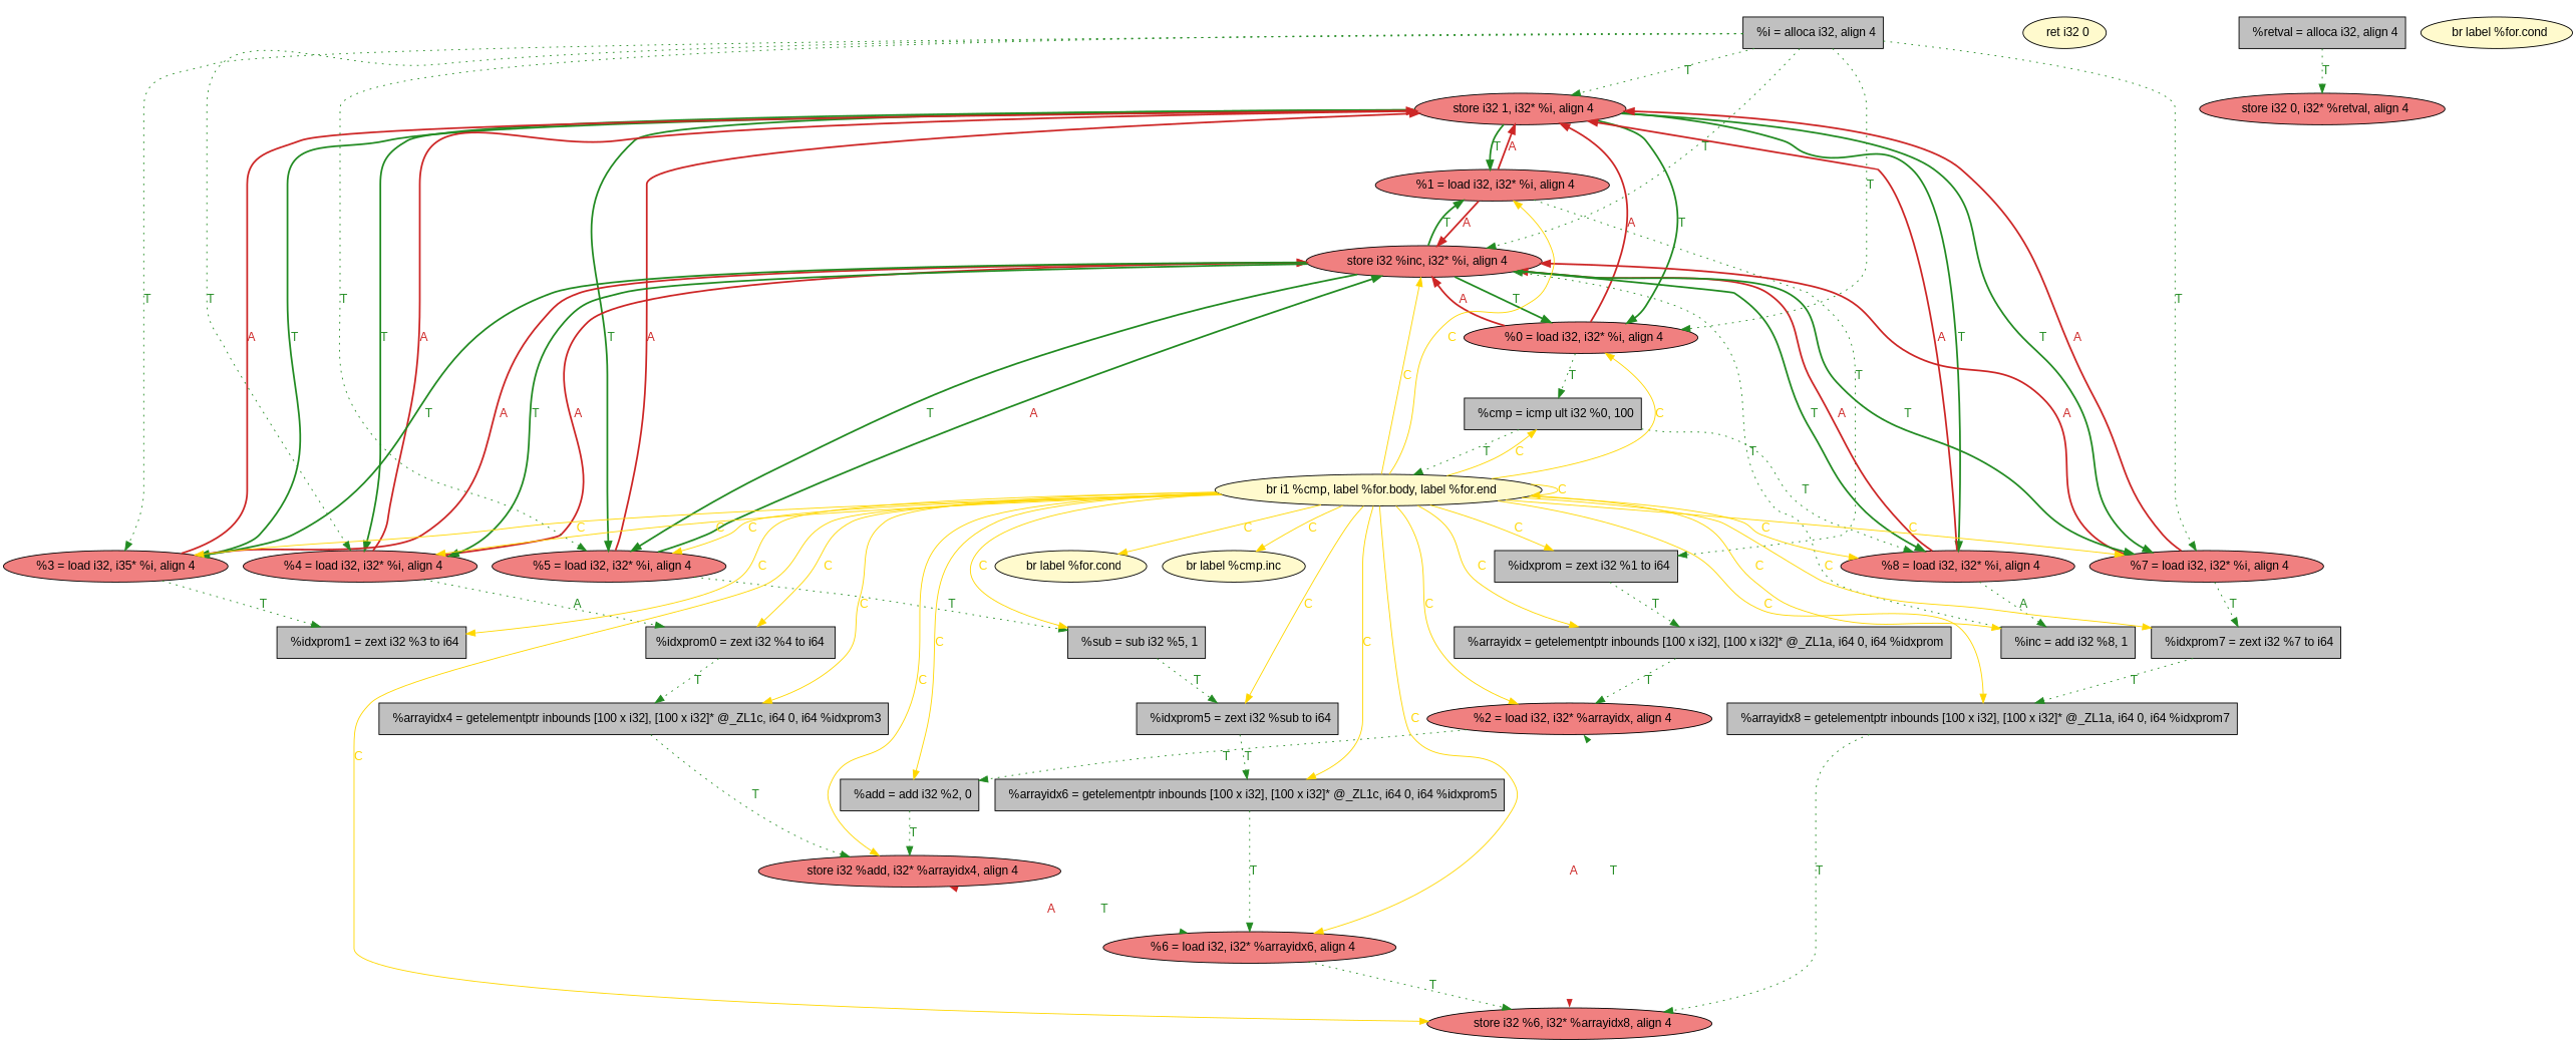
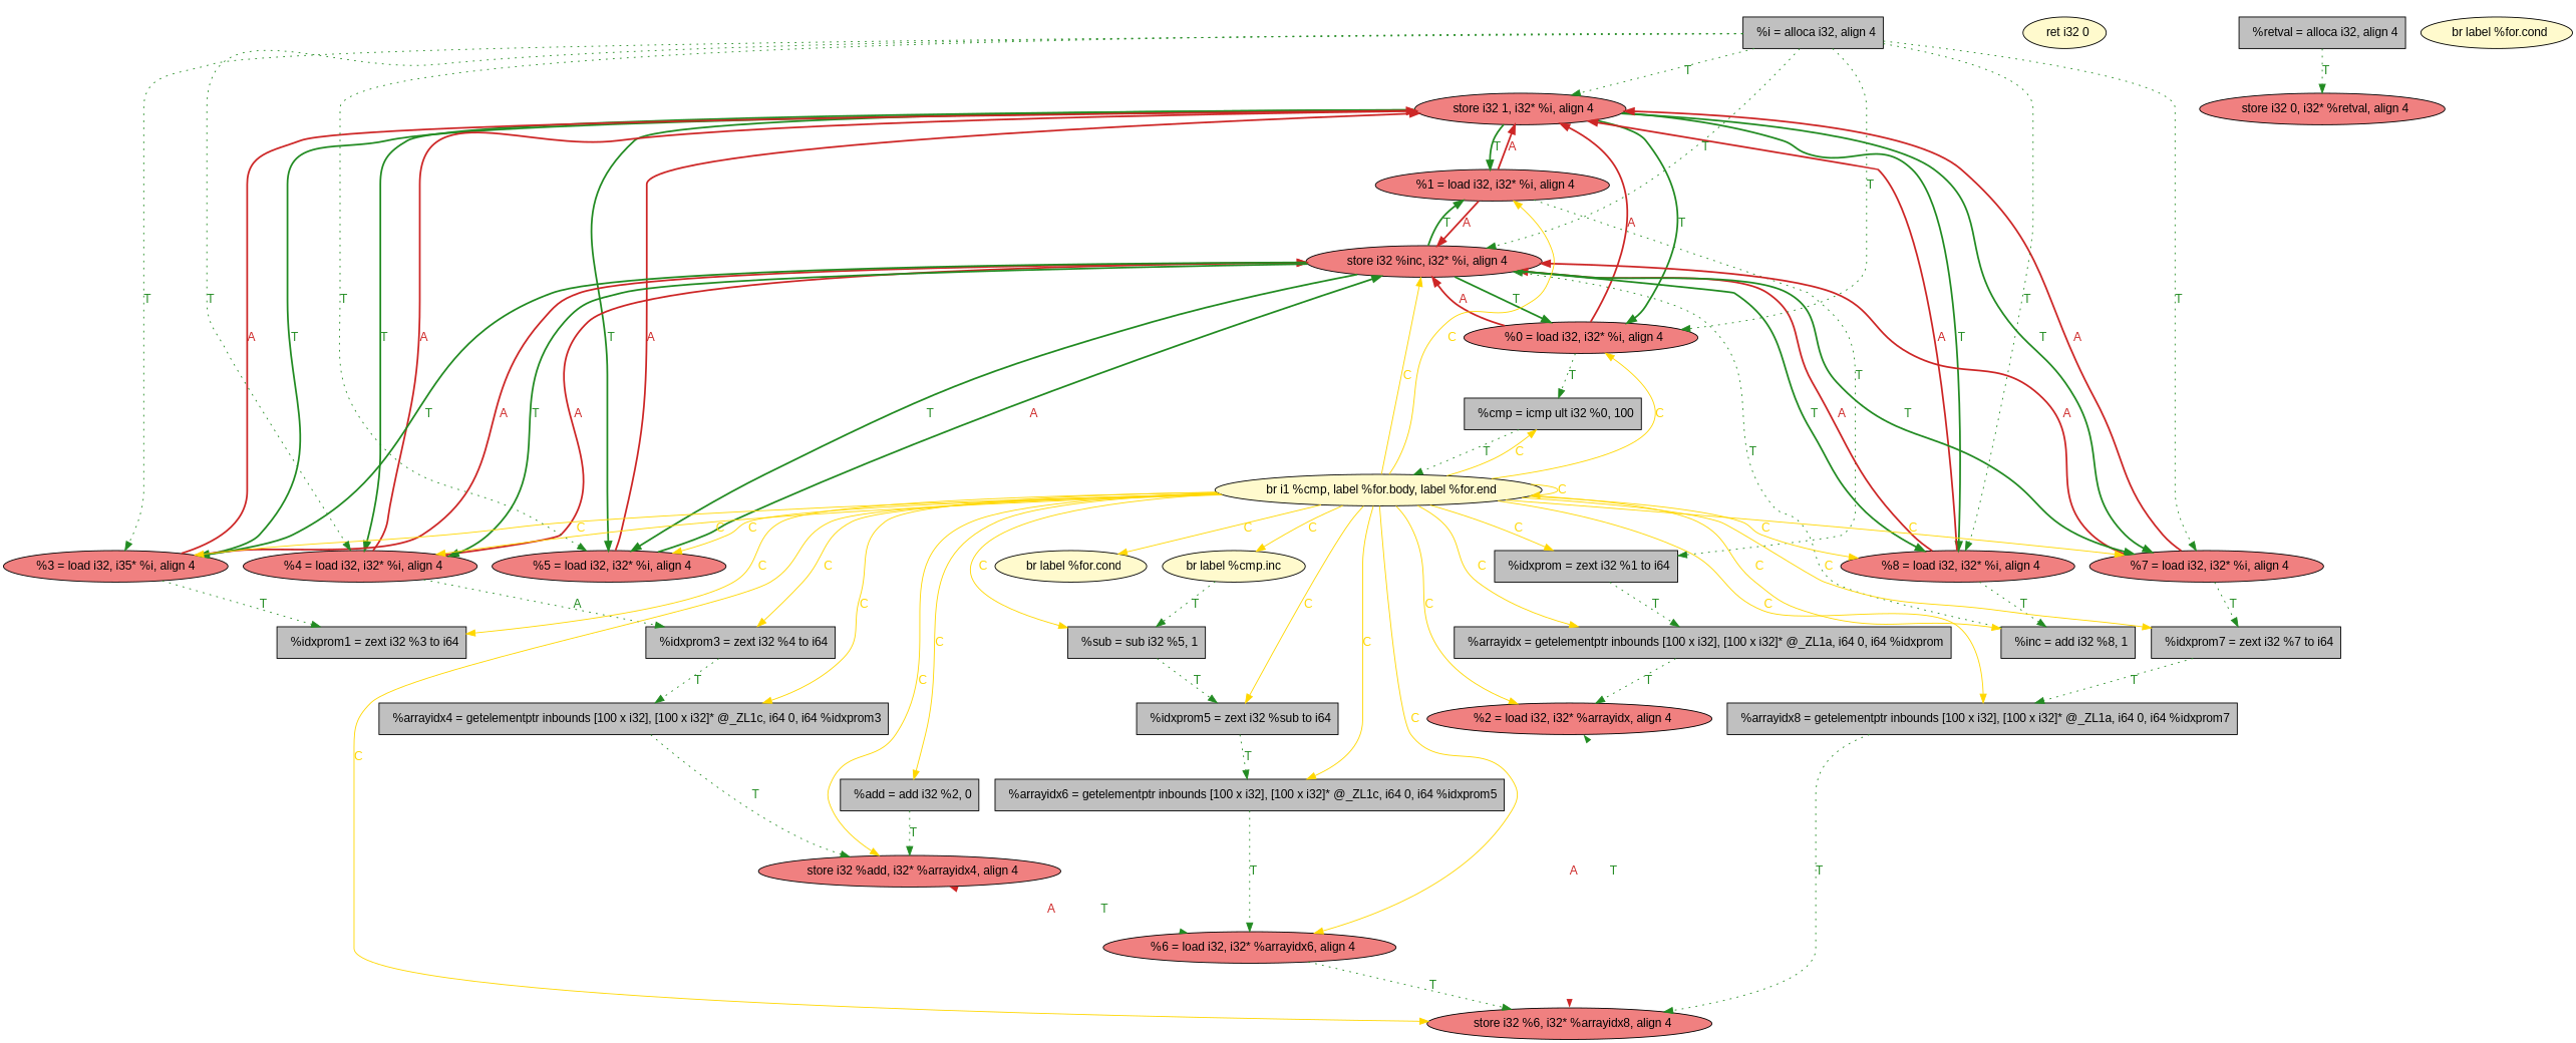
  digraph {
    fontname="Liberation Sans"
    node [fillcolor=grey fontname="Liberation Sans" shape=ellipse style=filled]
    edge [color=forestgreen fontcolor=forestgreen fontname="Liberation Sans" penwidth=1.0 style=solid]
    n1 [fillcolor=lightcoral label="  store i32 1, i32* %i, align 4"]
    n2 [fillcolor=lightcoral label="  %1 = load i32, i32* %i, align 4"]
    n3 [fillcolor=lightcoral label="  %8 = load i32, i32* %i, align 4"]
    n4 [fillcolor=lightcoral label="  %7 = load i32, i32* %i, align 4"]
    n5 [fillcolor=lightcoral label="  %4 = load i32, i32* %i, align 4"]
    n6 [fillcolor=lightcoral label="  %0 = load i32, i32* %i, align 4"]
    n7 [fillcolor=lightcoral label="  %5 = load i32, i32* %i, align 4"]
    n8 [fillcolor=lightcoral label="%3 = load i32, i35* %i, align 4"]
    n9 [fillcolor=lightcoral label="  store i32 %inc, i32* %i, align 4"]
    n10 [label="  %idxprom = zext i32 %1 to i64" shape=rectangle]
    n11 [label="  %inc = add i32 %8, 1" shape=rectangle]
    n12 [label="  %idxprom7 = zext i32 %7 to i64" shape=rectangle]
-   n13 [label="%idxprom0 = zext i32 %4 to i64" shape=rectangle]
+   n13 [label="  %idxprom3 = zext i32 %4 to i64" shape=rectangle]
    n14 [label="  %cmp = icmp ult i32 %0, 100" shape=rectangle]
    n15 [label="  %sub = sub i32 %5, 1" shape=rectangle]
    n16 [label="  %idxprom1 = zext i32 %3 to i64" shape=rectangle]
    n17 [label="  %arrayidx4 = getelementptr inbounds [100 x i32], [100 x i32]* @_ZL1c, i64 0, i64 %idxprom3" shape=rectangle]
    n18 [fillcolor=lightcoral label="  store i32 %add, i32* %arrayidx4, align 4"]
    n19 [fillcolor=lightcoral label="  %6 = load i32, i32* %arrayidx6, align 4"]
    n20 [fillcolor=lemonchiffon label="  br label %for.cond"]
    n21 [label="  %arrayidx = getelementptr inbounds [100 x i32], [100 x i32]* @_ZL1a, i64 0, i64 %idxprom" shape=rectangle]
    n22 [fillcolor=lemonchiffon label="  ret i32 0"]
    n23 [fillcolor=lightcoral label="  store i32 %6, i32* %arrayidx8, align 4"]
    n24 [fillcolor=lightcoral label="  %2 = load i32, i32* %arrayidx, align 4"]
    n25 [label="  %add = add i32 %2, 0" shape=rectangle]
    n26 [label="  %arrayidx8 = getelementptr inbounds [100 x i32], [100 x i32]* @_ZL1a, i64 0, i64 %idxprom7" shape=rectangle]
    n27 [fillcolor=lightcoral label="  store i32 0, i32* %retval, align 4"]
    n28 [label="  %arrayidx6 = getelementptr inbounds [100 x i32], [100 x i32]* @_ZL1c, i64 0, i64 %idxprom5" shape=rectangle]
    n29 [fillcolor=lemonchiffon label="  br i1 %cmp, label %for.body, label %for.end"]
    n30 [label="  %idxprom5 = zext i32 %sub to i64" shape=rectangle]
    n31 [fillcolor=lemonchiffon label="br label %cmp.inc"]
    n32 [fillcolor=lemonchiffon label="  br label %for.cond"]
    n33 [label="  %retval = alloca i32, align 4" shape=rectangle]
    n34 [label="  %i = alloca i32, align 4" shape=rectangle]
    n1 -> n2 [label=T penwidth=2.0]
    n1 -> n3 [label=T penwidth=2.0]
    n1 -> n4 [label=T penwidth=2.0]
    n1 -> n5 [label=T penwidth=2.0]
    n1 -> n6 [label=T penwidth=2.0]
    n1 -> n7 [label=T penwidth=2.0]
    n1 -> n8 [label=T penwidth=2.0]
    n2 -> n1 [color=firebrick3 fontcolor=firebrick3 label=A penwidth=2.0]
    n2 -> n9 [color=firebrick3 fontcolor=firebrick3 label=A penwidth=2.0]
    n2 -> n10 [label=T style=dotted]
    n3 -> n1 [color=firebrick3 fontcolor=firebrick3 label=A penwidth=2.0]
    n3 -> n9 [color=firebrick3 fontcolor=firebrick3 label=A penwidth=2.0]
-   n3 -> n11 [label=A style=dotted]
+   n3 -> n11 [label=T style=dotted]
    n4 -> n1 [color=firebrick3 fontcolor=firebrick3 label=A penwidth=2.0]
    n4 -> n9 [color=firebrick3 fontcolor=firebrick3 label=A penwidth=2.0]
    n4 -> n12 [label=T style=dotted]
    n5 -> n1 [color=firebrick3 fontcolor=firebrick3 label=A penwidth=2.0]
    n5 -> n9 [color=firebrick3 fontcolor=firebrick3 label=A penwidth=2.0]
    n5 -> n13 [label=A style=dotted]
    n6 -> n1 [color=firebrick3 fontcolor=firebrick3 label=A penwidth=2.0]
    n6 -> n9 [color=firebrick3 fontcolor=firebrick3 label=A penwidth=2.0]
    n6 -> n14 [label=T style=dotted]
    n7 -> n1 [color=firebrick3 fontcolor=firebrick3 label=A penwidth=2.0]
    n7 -> n9 [fontcolor=firebrick3 label=A penwidth=2.0]
-   n7 -> n15 [label=T style=dotted]
+   n31 -> n15 [label=T style=dotted]
    n8 -> n1 [color=firebrick3 fontcolor=firebrick3 label=A penwidth=2.0]
    n8 -> n9 [color=firebrick3 fontcolor=firebrick3 label=A penwidth=2.0]
    n8 -> n16 [label=T style=dotted]
    n9 -> n2 [label=T penwidth=2.0]
    n9 -> n3 [label=T penwidth=2.0]
    n9 -> n4 [label=T penwidth=2.0]
    n9 -> n5 [label=T penwidth=2.0]
    n9 -> n6 [label=T penwidth=2.0]
    n9 -> n7 [label=T penwidth=2.0]
    n9 -> n8 [label=T penwidth=2.0]
    n10 -> n21 [label=T style=dotted]
    n11 -> n9 [label=T style=dotted]
    n12 -> n26 [label=T style=dotted]
    n13 -> n17 [label=T style=dotted]
    n14 -> n29 [label=T style=dotted]
    n15 -> n30 [label=T style=dotted]
    n17 -> n18 [label=T style=dotted]
    n18 -> n19 [label=T penwidth=0.0]
    n19 -> n18 [color=firebrick3 fontcolor=firebrick3 label=A penwidth=0.0 style=dotted]
    n19 -> n23 [label=T style=dotted]
    n21 -> n24 [label=T style=dotted]
    n23 -> n24 [label=T penwidth=0.0]
    n24 -> n23 [color=firebrick3 fontcolor=firebrick3 label=A penwidth=0.0]
-   n24 -> n25 [label=T style=dotted]
    n25 -> n18 [label=T style=dotted]
    n26 -> n23 [label=T style=dotted]
    n28 -> n19 [label=T style=dotted]
    n29 -> n2 [color=gold fontcolor=gold label=C penwidth="" style=""]
    n29 -> n3 [color=gold fontcolor=gold label=C penwidth="" style=""]
    n29 -> n4 [color=gold fontcolor=gold label=C penwidth="" style=""]
    n29 -> n5 [color=gold fontcolor=gold label=C penwidth="" style=""]
    n29 -> n6 [color=gold fontcolor=gold label=C penwidth="" style=""]
    n29 -> n7 [color=gold fontcolor=gold label=C penwidth="" style=""]
    n29 -> n8 [color=gold fontcolor=gold label=C penwidth="" style=""]
    n29 -> n9 [color=gold fontcolor=gold label=C penwidth="" style=""]
    n29 -> n10 [color=gold fontcolor=gold label=C penwidth="" style=""]
    n29 -> n11 [color=gold fontcolor=gold label=C penwidth="" style=""]
    n29 -> n12 [color=gold fontcolor=gold label=C penwidth="" style=""]
    n29 -> n13 [color=gold fontcolor=gold label=C penwidth="" style=""]
    n29 -> n14 [color=gold fontcolor=gold label=C penwidth="" style=""]
    n29 -> n15 [color=gold fontcolor=gold label=C penwidth="" style=""]
    n29 -> n16 [color=gold fontcolor=gold label=C penwidth="" style=""]
    n29 -> n17 [color=gold fontcolor=gold label=C penwidth="" style=""]
    n29 -> n18 [color=gold fontcolor=gold label=C penwidth="" style=""]
    n29 -> n19 [color=gold fontcolor=gold label=C penwidth="" style=""]
    n29 -> n20 [color=gold fontcolor=gold label=C penwidth="" style=""]
    n29 -> n21 [color=gold fontcolor=gold label=C penwidth="" style=""]
    n29 -> n23 [color=gold fontcolor=gold label=C penwidth="" style=""]
    n29 -> n24 [color=gold fontcolor=gold label=C penwidth="" style=""]
    n29 -> n25 [color=gold fontcolor=gold label=C penwidth="" style=""]
    n29 -> n26 [color=gold fontcolor=gold label=C penwidth="" style=""]
    n29 -> n28 [color=gold fontcolor=gold label=C penwidth="" style=""]
    n29 -> n29 [color=gold fontcolor=gold label=C penwidth="" style=""]
    n29 -> n30 [color=gold fontcolor=gold label=C penwidth="" style=""]
    n29 -> n31 [color=gold fontcolor=gold label=C penwidth="" style=""]
    n30 -> n28 [label=T style=dotted]
    n33 -> n27 [label=T style=dotted]
    n34 -> n1 [label=T style=dotted]
-   n14 -> n3 [label=T style=dotted]
+   n34 -> n3 [label=T style=dotted]
    n34 -> n4 [label=T style=dotted]
    n34 -> n5 [label=T style=dotted]
    n34 -> n6 [label=T style=dotted]
    n34 -> n7 [label=T style=dotted]
    n34 -> n8 [label=T style=dotted]
    n34 -> n9 [label=T style=dotted]
  }
